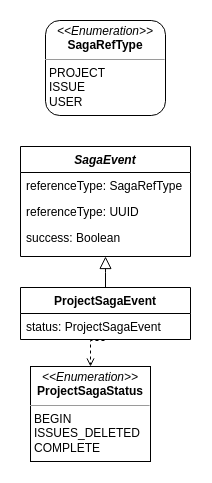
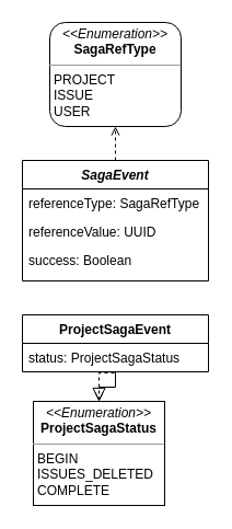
  <mxCell id="0" />
  <mxCell id="1" parent="0" />
  <mxCell id="2" value="SagaEvent" style="swimlane;fontStyle=3;align=center;verticalAlign=top;childLayout=stackLayout;horizontal=1;startSize=26;horizontalStack=0;resizeParent=1;resizeLast=0;collapsible=1;marginBottom=0;rounded=0;shadow=0;strokeWidth=1;" parent="1" vertex="1"><mxGeometry x="20" y="146" width="170" height="110" as="geometry"><mxRectangle x="230" y="140" width="160" height="26" as="alternateBounds" /></mxGeometry></mxCell>
  <mxCell id="3" value="referenceType: SagaRefType" style="text;align=left;verticalAlign=top;spacingLeft=4;spacingRight=4;overflow=hidden;rotatable=0;points=[[0,0.5],[1,0.5]];portConstraint=eastwest;" parent="2" vertex="1"><mxGeometry y="26" width="170" height="26" as="geometry" /></mxCell>
- <mxCell id="4" value="referenceType: UUID" style="text;align=left;verticalAlign=top;spacingLeft=4;spacingRight=4;overflow=hidden;rotatable=0;points=[[0,0.5],[1,0.5]];portConstraint=eastwest;rounded=0;shadow=0;html=0;" parent="2" vertex="1"><mxGeometry y="52" width="170" height="26" as="geometry" /></mxCell>
+ <mxCell id="4" value="referenceValue: UUID" style="text;align=left;verticalAlign=top;spacingLeft=4;spacingRight=4;overflow=hidden;rotatable=0;points=[[0,0.5],[1,0.5]];portConstraint=eastwest;rounded=0;shadow=0;html=0;" parent="2" vertex="1"><mxGeometry y="52" width="170" height="26" as="geometry" /></mxCell>
  <mxCell id="5" value="success: Boolean" style="text;align=left;verticalAlign=top;spacingLeft=4;spacingRight=4;overflow=hidden;rotatable=0;points=[[0,0.5],[1,0.5]];portConstraint=eastwest;rounded=0;shadow=0;html=0;" parent="2" vertex="1"><mxGeometry y="78" width="170" height="26" as="geometry" /></mxCell>
  <mxCell id="6" value="ProjectSagaEvent" style="swimlane;fontStyle=1;align=center;verticalAlign=top;childLayout=stackLayout;horizontal=1;startSize=26;horizontalStack=0;resizeParent=1;resizeLast=0;collapsible=1;marginBottom=0;rounded=0;shadow=0;strokeWidth=1;" parent="1" vertex="1"><mxGeometry x="20" y="287" width="170" height="52" as="geometry"><mxRectangle x="130" y="380" width="160" height="26" as="alternateBounds" /></mxGeometry></mxCell>
- <mxCell id="7" value="status: ProjectSagaEvent" style="text;align=left;verticalAlign=top;spacingLeft=4;spacingRight=4;overflow=hidden;rotatable=0;points=[[0,0.5],[1,0.5]];portConstraint=eastwest;" parent="6" vertex="1"><mxGeometry y="26" width="170" height="26" as="geometry" /></mxCell>
- <mxCell id="8" value="" style="endArrow=block;endSize=10;endFill=0;shadow=0;strokeWidth=1;rounded=0;edgeStyle=elbowEdgeStyle;elbow=vertical;" parent="1" source="6" target="2" edge="1"><mxGeometry width="160" relative="1" as="geometry"><mxPoint x="0" y="234" as="sourcePoint" /><mxPoint x="0" y="234" as="targetPoint" /></mxGeometry></mxCell>
+ <mxCell id="7" value="status: ProjectSagaStatus" style="text;align=left;verticalAlign=top;spacingLeft=4;spacingRight=4;overflow=hidden;rotatable=0;points=[[0,0.5],[1,0.5]];portConstraint=eastwest;" parent="6" vertex="1"><mxGeometry y="26" width="170" height="26" as="geometry" /></mxCell>
+ <mxCell id="8" value="" style="endArrow=block;endSize=10;endFill=0;shadow=0;strokeWidth=1;rounded=0;edgeStyle=elbowEdgeStyle;elbow=vertical;" parent="1" source="6" target="11" edge="1"><mxGeometry width="160" relative="1" as="geometry"><mxPoint x="0" y="234" as="sourcePoint" /><mxPoint x="0" y="234" as="targetPoint" /></mxGeometry></mxCell>
  <mxCell id="9" value="&lt;p style=&quot;margin: 0px ; margin-top: 4px ; text-align: center&quot;&gt;&lt;i&gt;&amp;lt;&amp;lt;Enumeration&amp;gt;&amp;gt;&lt;/i&gt;&lt;br&gt;&lt;b&gt;SagaRefType&lt;/b&gt;&lt;/p&gt;&lt;hr size=&quot;1&quot;&gt;&lt;p style=&quot;margin: 0px ; margin-left: 4px&quot;&gt;PROJECT&lt;br&gt;&lt;/p&gt;&lt;p style=&quot;margin: 0px ; margin-left: 4px&quot;&gt;ISSUE&lt;/p&gt;&lt;p style=&quot;margin: 0px ; margin-left: 4px&quot;&gt;USER&lt;/p&gt;&lt;p style=&quot;margin: 0px ; margin-left: 4px&quot;&gt;&lt;br&gt;&lt;/p&gt;&lt;p style=&quot;margin: 0px ; margin-left: 4px&quot;&gt;&lt;br&gt;&lt;/p&gt;" style="verticalAlign=top;align=left;overflow=fill;fontSize=12;fontFamily=Helvetica;html=1;rounded=1;" vertex="1" parent="1"><mxGeometry x="45" y="20" width="120" height="95" as="geometry" /></mxCell>
+ <mxCell id="10" style="edgeStyle=orthogonalEdgeStyle;rounded=0;orthogonalLoop=1;jettySize=auto;html=1;entryX=0.5;entryY=1;entryDx=0;entryDy=0;dashed=1;endArrow=open;endFill=0;exitX=0.5;exitY=0;exitDx=0;exitDy=0;" edge="1" parent="1" source="2" target="9"><mxGeometry relative="1" as="geometry"><mxPoint x="120" y="146" as="sourcePoint" /><Array as="points"><mxPoint x="105" y="146" /><mxPoint x="105" y="146" /></Array></mxGeometry></mxCell>
  <mxCell id="11" value="&lt;p style=&quot;margin: 0px ; margin-top: 4px ; text-align: center&quot;&gt;&lt;i&gt;&amp;lt;&amp;lt;Enumeration&amp;gt;&amp;gt;&lt;/i&gt;&lt;br&gt;&lt;b&gt;ProjectSagaStatus&lt;/b&gt;&lt;/p&gt;&lt;hr size=&quot;1&quot;&gt;&lt;p style=&quot;margin: 0px ; margin-left: 4px&quot;&gt;BEGIN&lt;/p&gt;&lt;p style=&quot;margin: 0px ; margin-left: 4px&quot;&gt;ISSUES_DELETED&lt;/p&gt;&lt;p style=&quot;margin: 0px ; margin-left: 4px&quot;&gt;COMPLETE&lt;/p&gt;" style="verticalAlign=top;align=left;overflow=fill;fontSize=12;fontFamily=Helvetica;html=1;" vertex="1" parent="1"><mxGeometry x="30" y="366" width="120" height="95" as="geometry" /></mxCell>
  <mxCell id="12" style="edgeStyle=orthogonalEdgeStyle;rounded=0;orthogonalLoop=1;jettySize=auto;html=1;entryX=0.5;entryY=0;entryDx=0;entryDy=0;dashed=1;endArrow=open;endFill=0;exitX=0.494;exitY=1.038;exitDx=0;exitDy=0;exitPerimeter=0;" edge="1" parent="1" source="7" target="11"><mxGeometry relative="1" as="geometry"><mxPoint x="105" y="346" as="sourcePoint" /><mxPoint x="240" y="323.005" as="targetPoint" /></mxGeometry></mxCell>
